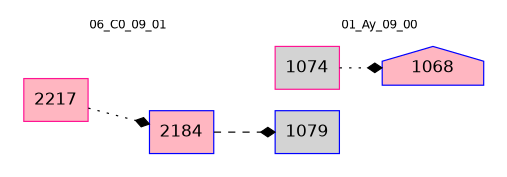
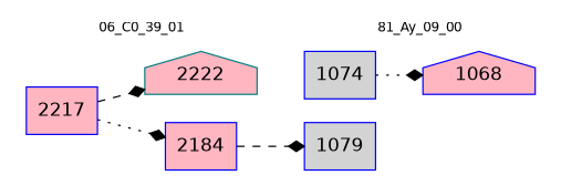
  digraph {
    fontname="DejaVu Sans"
    rankdir=LR
    node [color=blue fillcolor=lightpink fontname="DejaVu Sans" shape=box style=filled]
    edge [arrowhead=diamond color=black fontname="DejaVu Sans" style=dotted]
-   n1 [color=deeppink fillcolor=lightgrey label=1074]
+   n1 [fillcolor=lightgrey label=1074]
    n2 [label=1068 shape=house]
    n3 [fillcolor=lightgrey label=1079]
-   n4 [color=deeppink label=2217]
+   n4 [label=2217]
    n5 [label=2184]
+   n6 [color=teal label=2222 shape=house]
    subgraph cluster_1 {
      color=white
      fontsize=10
-     label="01_Ay_09_00"
+     label="81_Ay_09_00"
      n1
      n2
      n3
    }
    subgraph cluster_2 {
      color=white
      fontsize=10
-     label="06_C0_09_01"
+     label="06_C0_39_01"
      n4
      n5
+     n6
    }
    n1 -> n2
    n4 -> n5
+   n4 -> n6 [style=dashed]
    n5 -> n3 [style=dashed]
  }
